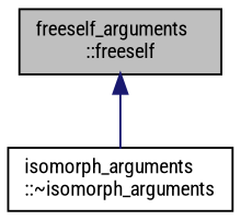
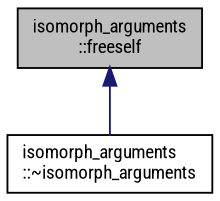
  digraph {
    rankdir=TB
    fontname="Roboto Condensed"
    node [color=black fontname="Roboto Condensed" fontsize=10 shape=record style=filled]
-   n1 [fillcolor=grey75 fontcolor=black height=0.2 label="freeself_arguments\l::freeself" width=0.4]
+   n1 [fillcolor=grey75 fontcolor=black height=0.2 label="isomorph_arguments\l::freeself" width=0.4]
    n2 [fillcolor=white height=0.2 label="isomorph_arguments\l::~isomorph_arguments" width=0.4]
    n1 -> n2 [color=midnightblue dir=back fontname="Roboto Condensed" fontsize=10 labelfontname=Helvetica labelfontsize=10 style=solid]
  }
